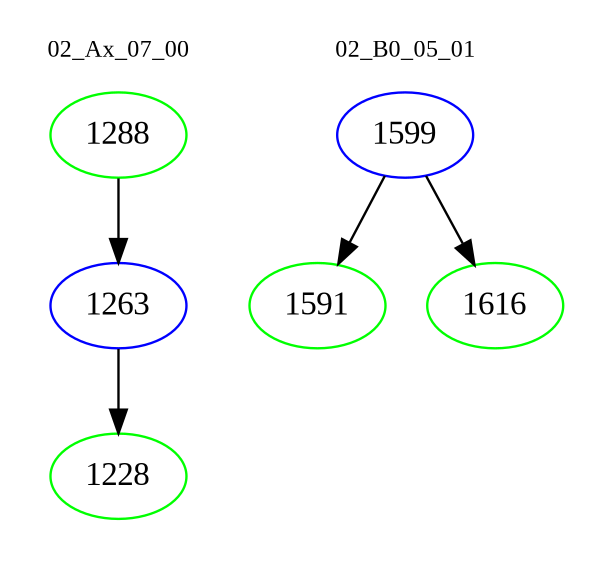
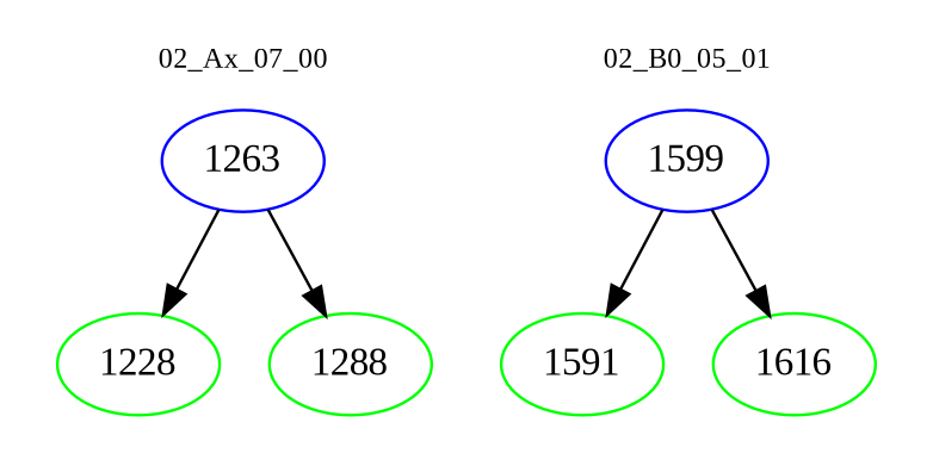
  digraph {
    fontname="Liberation Serif"
    node [color=green fontname="Liberation Serif"]
    edge [color=black fontname="Liberation Serif"]
    n1 [color=blue label=1263]
    n2 [label=1228]
    n3 [label=1288]
    n4 [color=blue label=1599]
    n5 [label=1591]
    n6 [label=1616]
    subgraph cluster_1 {
      color=white
      fontsize=10
      label="02_Ax_07_00"
      n1
      n2
      n3
    }
    subgraph cluster_2 {
      color=white
      fontsize=10
      label="02_B0_05_01"
      n4
      n5
      n6
    }
    n1 -> n2
-   n3 -> n1
+   n1 -> n3
    n4 -> n5
    n4 -> n6
  }
